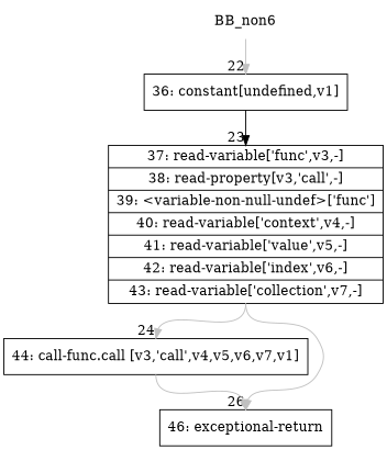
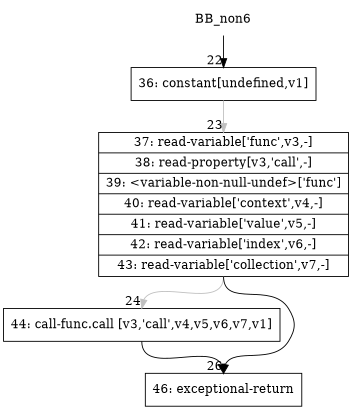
  digraph {
    rankdir=TD
    node [shape=record]
    edge [headport=n tailport=s color=gray]
    n1 [label=BB_non6 shape=none]
    n2 [label="{36: constant[undefined,v1]}"]
    n3 [label="{37: read-variable['func',v3,-]|38: read-property[v3,'call',-]|39: \<variable-non-null-undef\>['func']|40: read-variable['context',v4,-]|41: read-variable['value',v5,-]|42: read-variable['index',v6,-]|43: read-variable['collection',v7,-]}"]
    n4 [label="{44: call-func.call [v3,'call',v4,v5,v6,v7,v1]}"]
    n5 [label="{46: exceptional-return}"]
-   n1 -> n2 [headlabel="    22"]
-   n2 -> n3 [headlabel="      23" color=""]
+   n1 -> n2 [headlabel="    22" color=""]
+   n2 -> n3 [headlabel="      23"]
    n3 -> n4 [headlabel="      24"]
-   n3 -> n5 [headlabel="      26"]
-   n4 -> n5
+   n3 -> n5 [color=black headlabel="      26"]
+   n4 -> n5 [color=black]
  }
